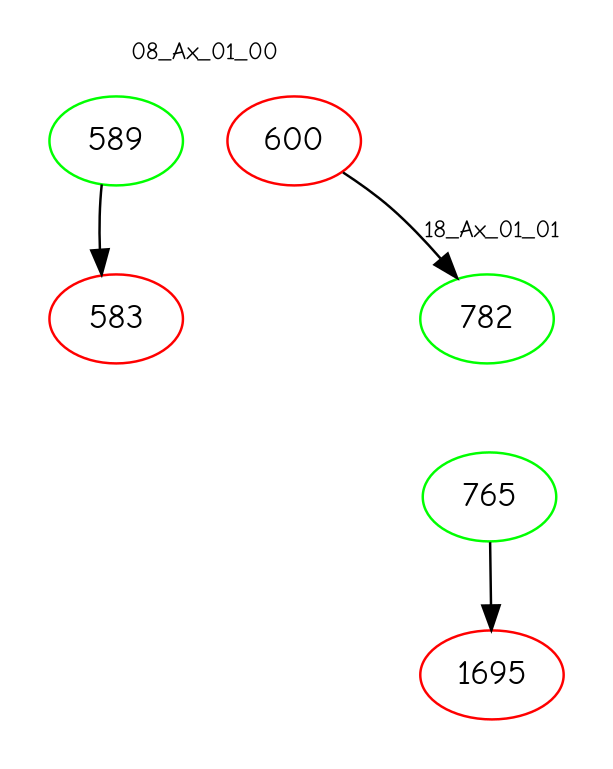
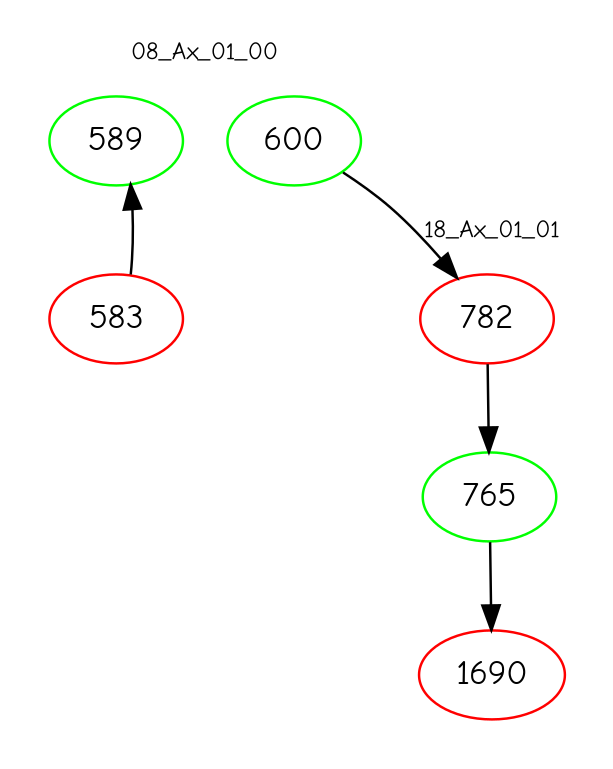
  digraph {
    fontname="Comic Neue"
    node [color=green fontname="Comic Neue"]
    edge [color=black fontname="Comic Neue"]
-   n1 [label=782]
+   n1 [color=red label=782]
    n2 [label=765]
-   n3 [color=red label=1695]
-   n4 [color=red label=600]
+   n3 [color=red label=1690]
+   n4 [label=600]
    n5 [label=589]
    n6 [color=red label=583]
    subgraph cluster_1 {
      color=white
      fontsize=10
      label="18_Ax_01_01"
      n1
      n2
      n3
    }
    subgraph cluster_2 {
      color=white
      fontsize=10
      label="08_Ax_01_00"
      n4
      n5
      n6
    }
+   n1 -> n2
    n2 -> n3
    n4 -> n1
-   n5 -> n6
+   n6 -> n5
  }
